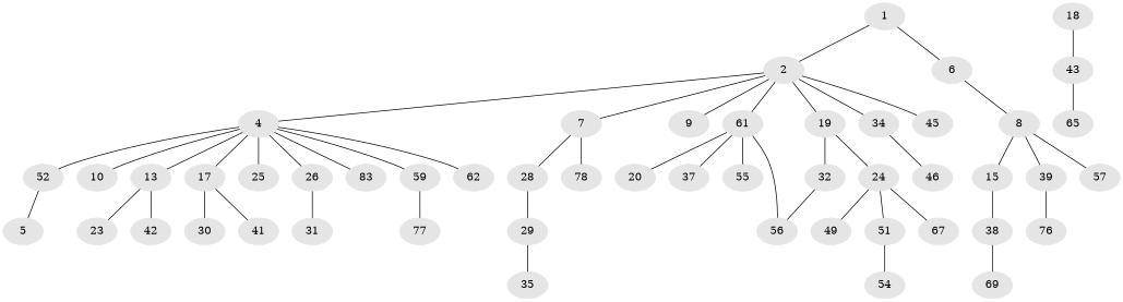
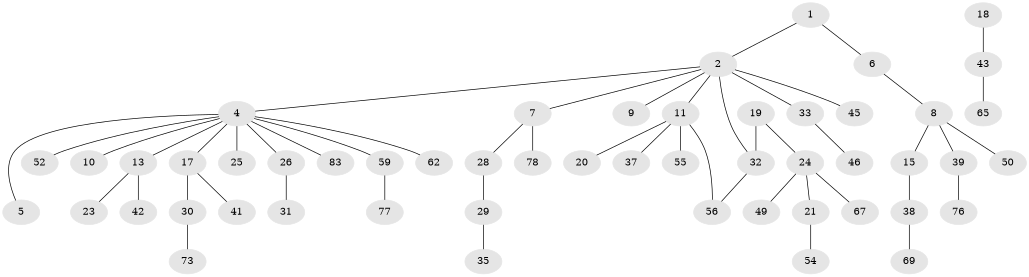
  graph {
    node [color=gray90 style=filled]
    1 [super="+66"]
    2 [super="+3"]
    6
    4 [super="+16"]
    7 [super="+27"]
    9
-   11 [super="+14" label=61]
+   11 [super="+14"]
    19 [super="+22"]
-   33 [super="+44" label=34]
+   33 [super="+44"]
    45 [super="+64"]
    8 [super="+12"]
    5 [super="+74"]
    10 [super="+36"]
    13
    17 [super="+21"]
    25 [super="+71"]
    26 [super="+60"]
    52
    n19 [label=83 super="+63"]
    59 [super="+70"]
    62
    28 [super="+58"]
    78
    20
    37
    55
    56
    24 [super="+79"]
    32 [super="+34"]
    46 [super="+48"]
    23 [super="+80"]
    42
    30 [super="+50"]
    41 [super="+68"]
    n35 [label=43 super="+75"]
    18
    31
    77
    15
    39 [super="+43"]
-   57
+   57 [label=50]
    49
-   51
+   51 [label=21]
    67
    29 [super="+47"]
    38 [super="+61"]
    76
    69
+   73
    65
    54 [super="+72"]
    35
    1 -- 2
    1 -- 6
    2 -- 4
    2 -- 7
    2 -- 9
    2 -- 11
-   2 -- 19
+   2 -- 32
    2 -- 33
    2 -- 45
    6 -- 8
-   52 -- 5
+   4 -- 5
    4 -- 10
    4 -- 13
    4 -- 17
    4 -- 25
    4 -- 26
    4 -- 52
    4 -- n19
    4 -- 59
    4 -- 62
    7 -- 28
    7 -- 78
    11 -- 20
    11 -- 37
    11 -- 55
    11 -- 56
    19 -- 24
    19 -- 32
    33 -- 46
    8 -- 15
    8 -- 39
    8 -- 57
    13 -- 23
    13 -- 42
    17 -- 30
    17 -- 41
    26 -- 31
    59 -- 77
    28 -- 29
    24 -- 49
    24 -- 51
    24 -- 67
    32 -- 56
+   30 -- 73
    n35 -- 65
    18 -- n35
    15 -- 38
    39 -- 76
    51 -- 54
    29 -- 35
    38 -- 69
  }
